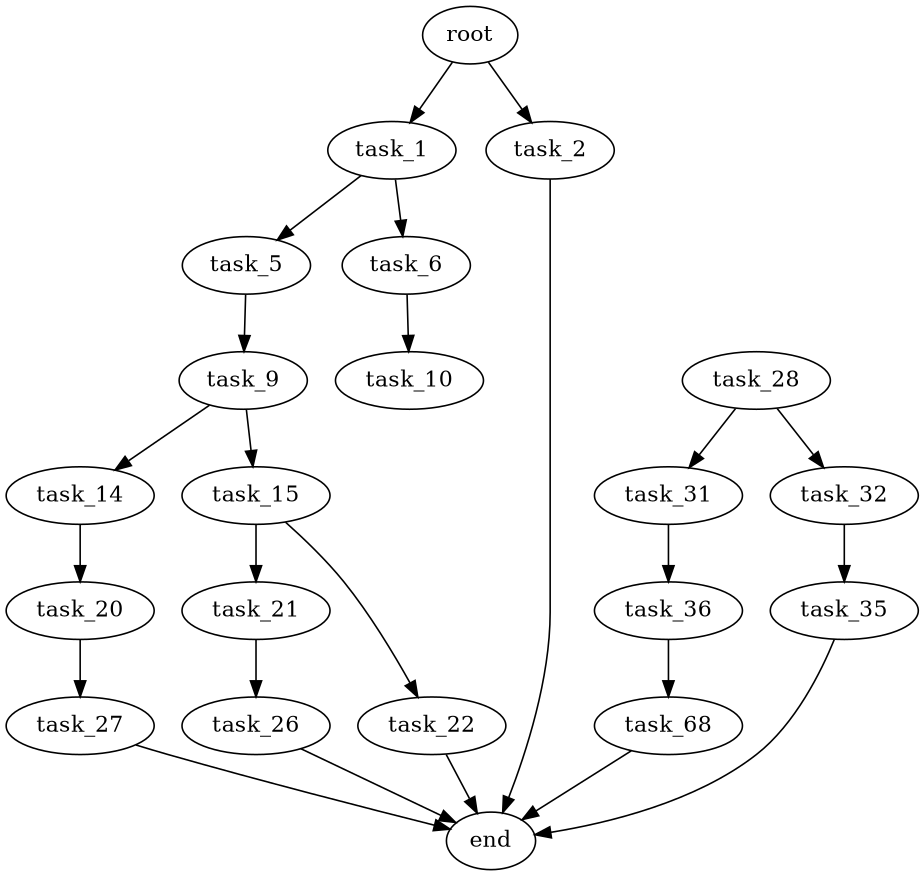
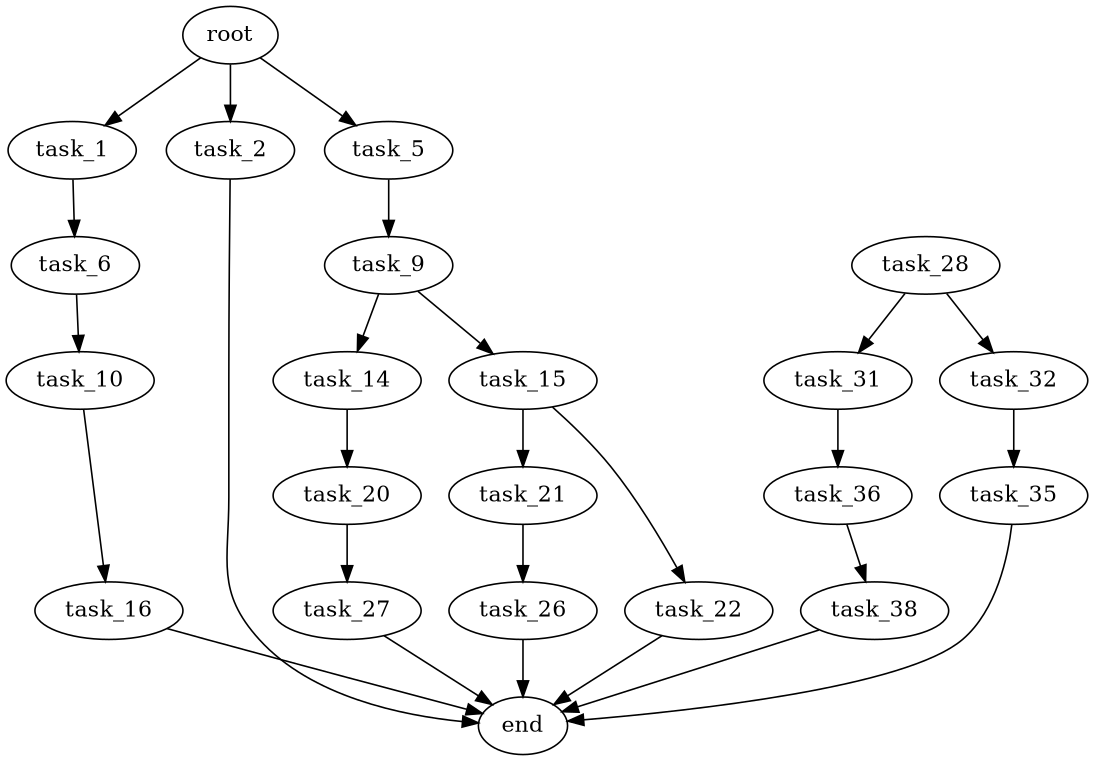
  digraph {
    root
    task_1
    task_2
    task_5
    task_6
    end
    task_9
    task_10
    task_14
    task_15
+   task_16
    task_20
    task_21
    task_22
    task_27
    task_26
    task_28
    task_31
    task_32
    task_36
    task_35
-   task_38 [label=task_68]
+   task_38
    root -> task_1
    root -> task_2
-   task_1 -> task_5
+   root -> task_5
    task_1 -> task_6
    task_2 -> end
    task_5 -> task_9
    task_6 -> task_10
    task_9 -> task_14
    task_9 -> task_15
+   task_10 -> task_16
    task_14 -> task_20
    task_15 -> task_21
    task_15 -> task_22
+   task_16 -> end
    task_20 -> task_27
    task_21 -> task_26
    task_22 -> end
    task_27 -> end
    task_26 -> end
    task_28 -> task_31
    task_28 -> task_32
    task_31 -> task_36
    task_32 -> task_35
    task_36 -> task_38
    task_35 -> end
    task_38 -> end
  }
